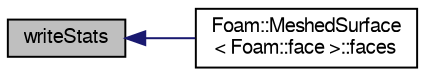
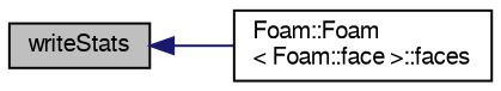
  digraph {
    rankdir=LR
    node [color=black fontname=FreeSans fontsize=10 shape=record]
    n1 [fillcolor=grey75 fontcolor=black height=0.2 label=writeStats style=filled width=0.4]
-   n2 [height=0.2 label="Foam::MeshedSurface\l\< Foam::face \>::faces" width=0.4]
+   n2 [height=0.2 label="Foam::Foam\l\< Foam::face \>::faces" width=0.4]
    n1 -> n2 [color=midnightblue dir=back fontname=FreeSans fontsize=10 labelfontname=FreeSans labelfontsize=10 style=solid]
  }
